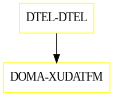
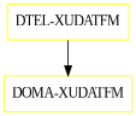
  digraph {
    fontname="Liberation Serif"
    node [color=yellow shape=box fontname="Liberation Serif"]
-   "DTEL-XUDATFM" [label="DTEL-DTEL"]
+   "DTEL-XUDATFM"
    "DOMA-XUDATFM"
    "DTEL-XUDATFM" -> "DOMA-XUDATFM" [fontname="Liberation Serif"]
  }
